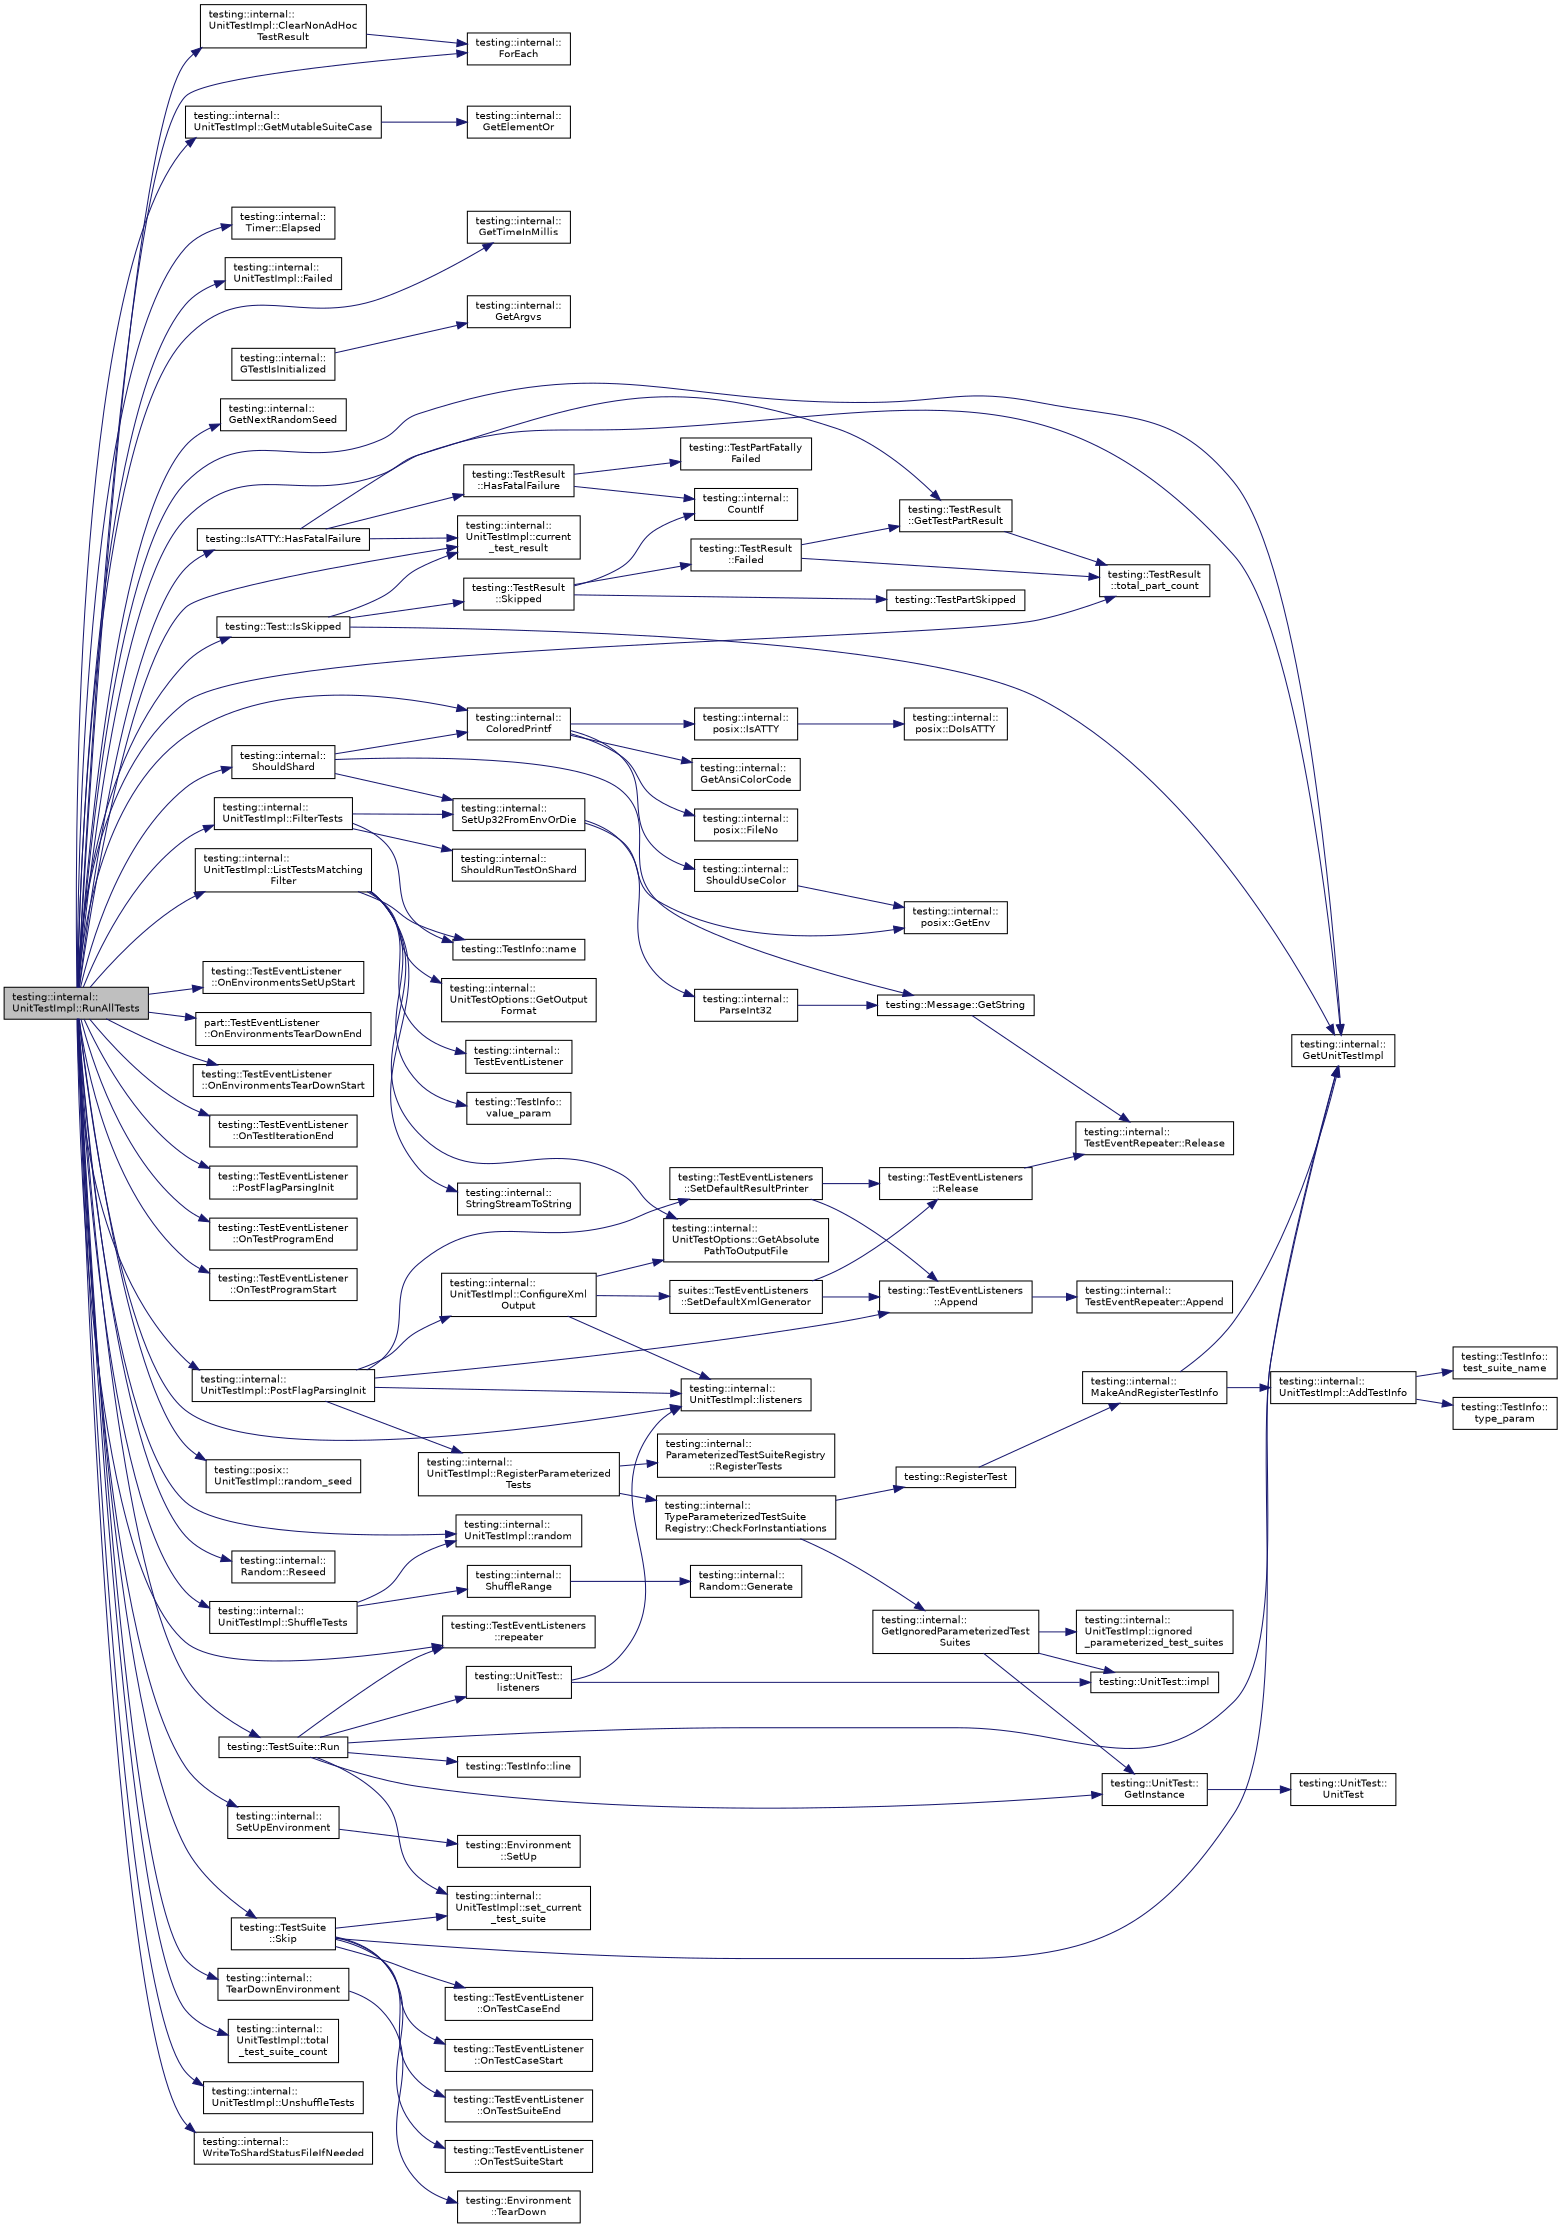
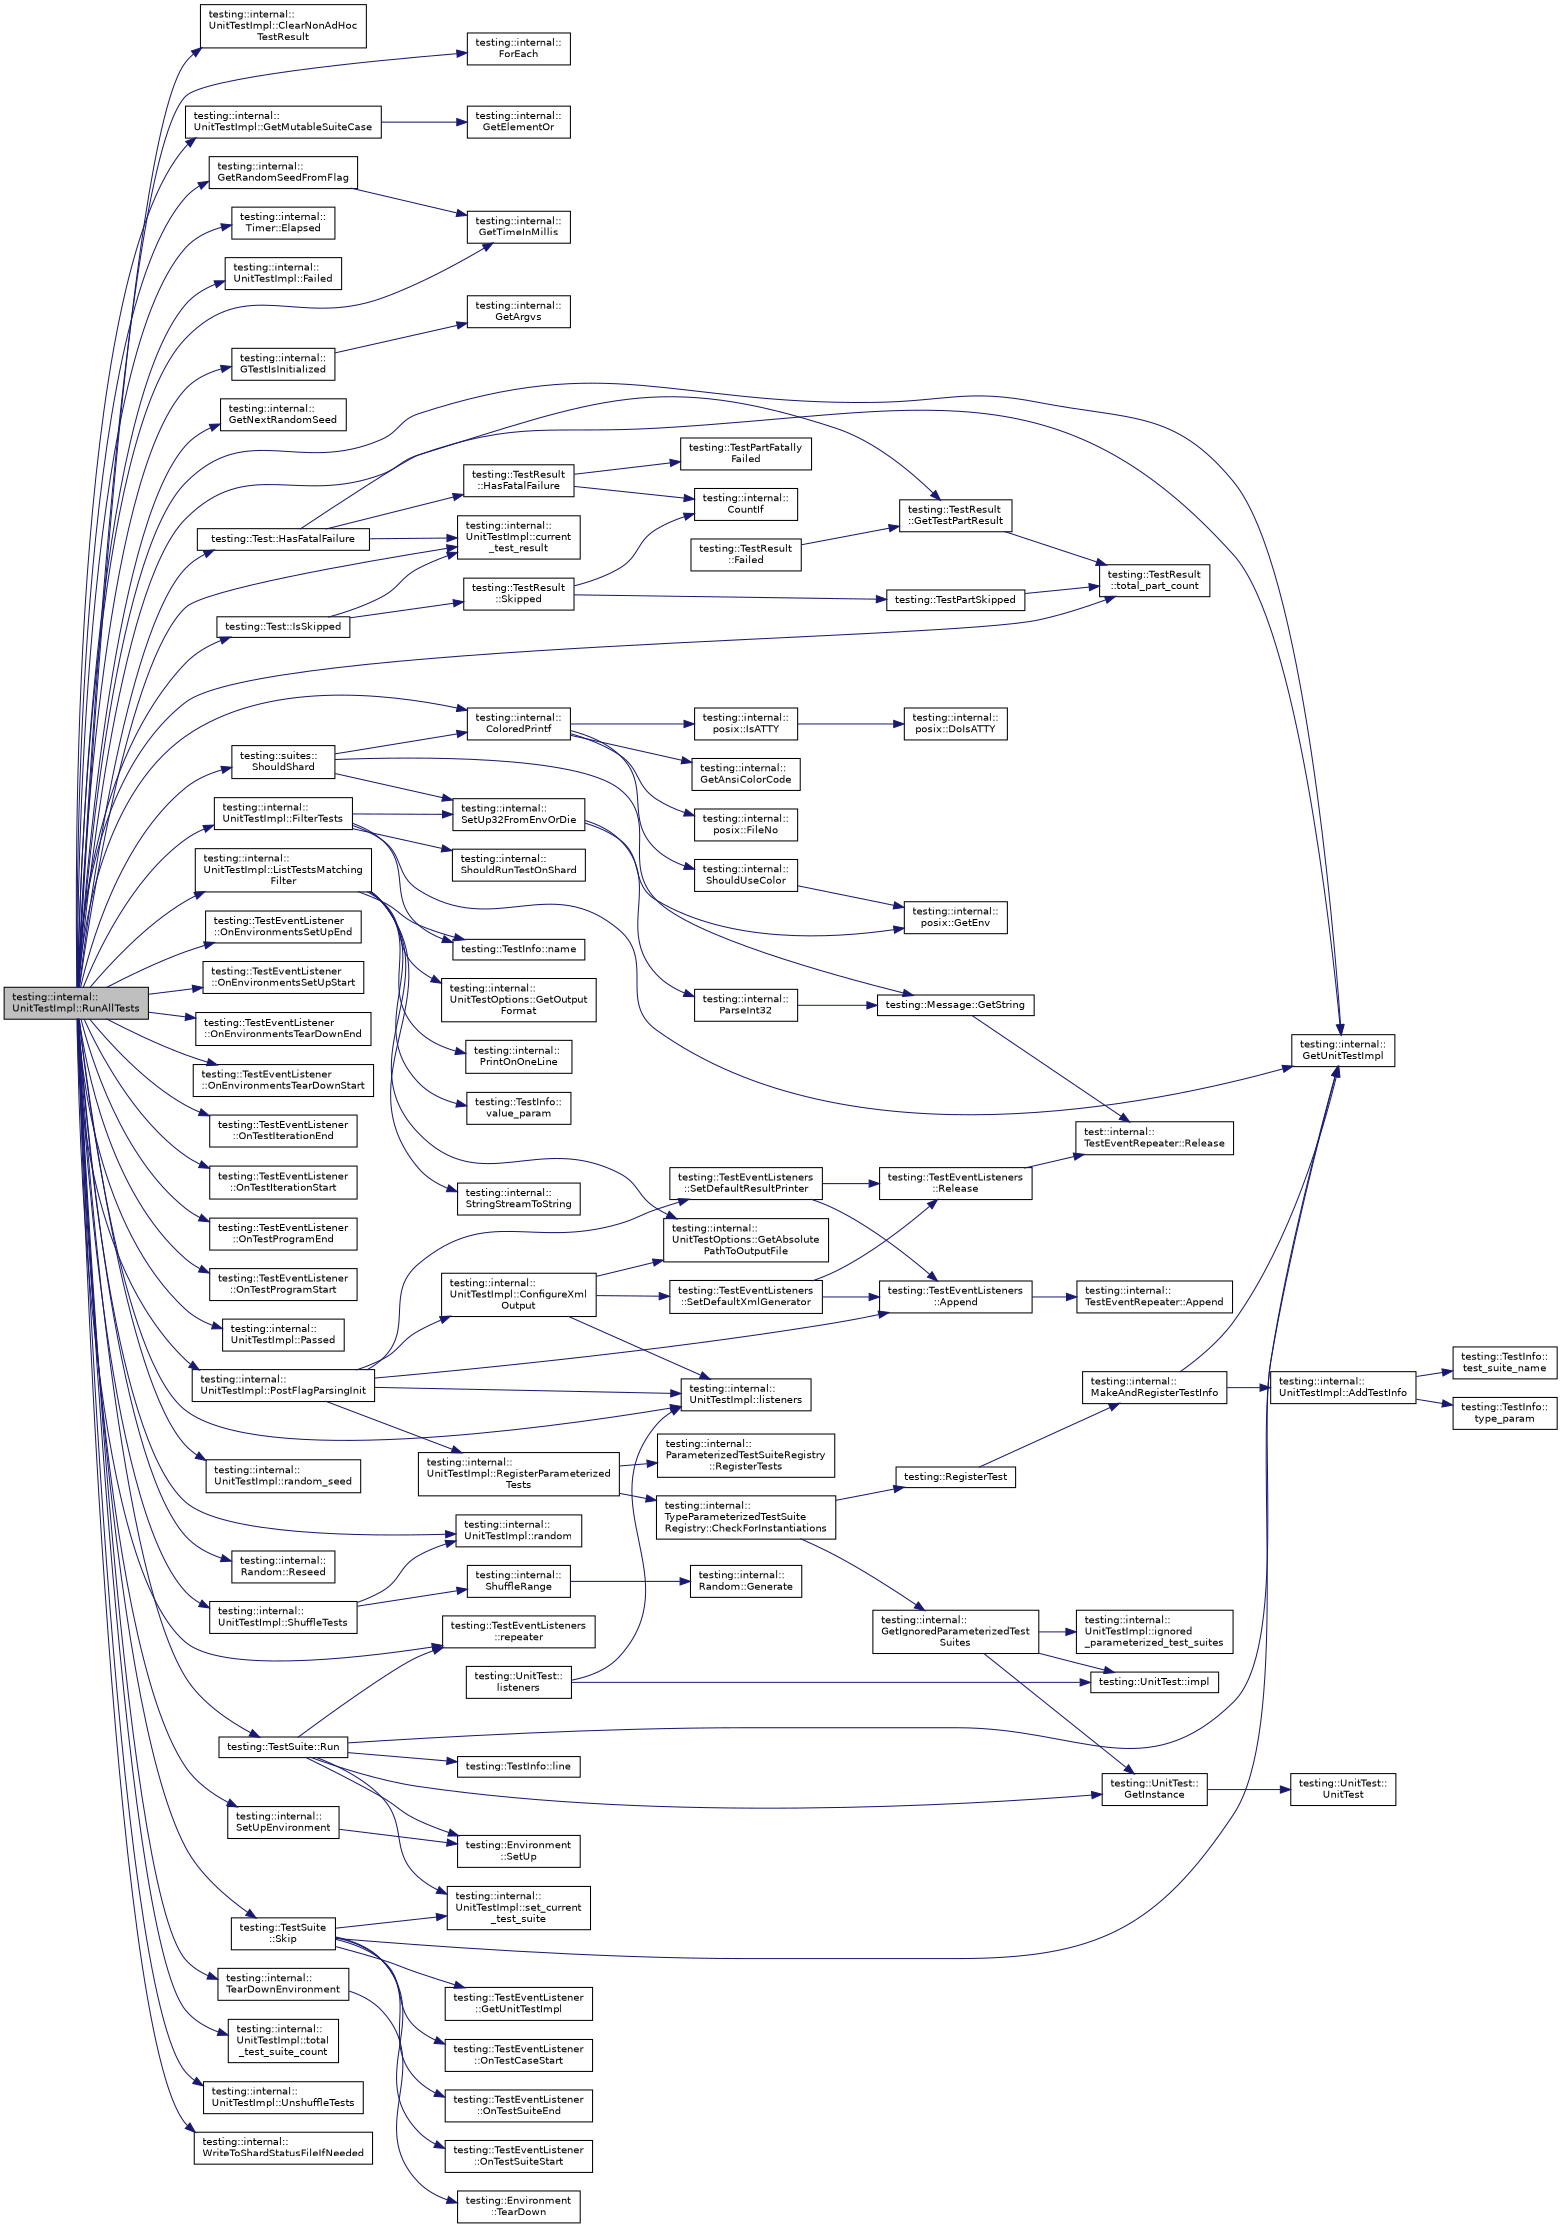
  digraph {
    rankdir=LR
    node [color=black fontname=Helvetica fontsize=10 shape=record]
    edge [color=midnightblue fontname=Helvetica fontsize=10 labelfontname=Helvetica labelfontsize=10 style=solid]
    n1 [fillcolor=grey75 fontcolor=black height=0.2 label="testing::internal::\lUnitTestImpl::RunAllTests" style=filled width=0.4]
    n2 [height=0.2 label="testing::internal::\lUnitTestImpl::ClearNonAdHoc\lTestResult" width=0.4]
    n3 [height=0.2 label="testing::internal::\lForEach" width=0.4]
    n4 [height=0.2 label="testing::internal::\lColoredPrintf" width=0.4]
    n5 [height=0.2 label="testing::internal::\lUnitTestImpl::current\l_test_result" width=0.4]
    n6 [height=0.2 label="testing::internal::\lTimer::Elapsed" width=0.4]
    n7 [height=0.2 label="testing::internal::\lUnitTestImpl::Failed" width=0.4]
    n8 [height=0.2 label="testing::internal::\lUnitTestImpl::FilterTests" width=0.4]
    n9 [height=0.2 label="testing::internal::\lUnitTestImpl::GetMutableSuiteCase" width=0.4]
    n10 [height=0.2 label="testing::internal::\lGetNextRandomSeed" width=0.4]
+   n11 [height=0.2 label="testing::internal::\lGetRandomSeedFromFlag" width=0.4]
    n12 [height=0.2 label="testing::internal::\lGetTimeInMillis" width=0.4]
    n13 [height=0.2 label="testing::TestResult\l::GetTestPartResult" width=0.4]
    n14 [height=0.2 label="testing::TestResult\l::total_part_count" width=0.4]
    n15 [height=0.2 label="testing::internal::\lGetUnitTestImpl" width=0.4]
    n16 [height=0.2 label="testing::internal::\lGTestIsInitialized" width=0.4]
-   n17 [height=0.2 label="testing::IsATTY::HasFatalFailure" width=0.4]
+   n17 [height=0.2 label="testing::Test::HasFatalFailure" width=0.4]
    n18 [height=0.2 label="testing::Test::IsSkipped" width=0.4]
    n19 [height=0.2 label="testing::internal::\lUnitTestImpl::listeners" width=0.4]
    n20 [height=0.2 label="testing::internal::\lUnitTestImpl::ListTestsMatching\lFilter" width=0.4]
+   n21 [height=0.2 label="testing::TestEventListener\l::OnEnvironmentsSetUpEnd" width=0.4]
    n22 [height=0.2 label="testing::TestEventListener\l::OnEnvironmentsSetUpStart" width=0.4]
-   n23 [height=0.2 label="part::TestEventListener\l::OnEnvironmentsTearDownEnd" width=0.4]
+   n23 [height=0.2 label="testing::TestEventListener\l::OnEnvironmentsTearDownEnd" width=0.4]
    n24 [height=0.2 label="testing::TestEventListener\l::OnEnvironmentsTearDownStart" width=0.4]
    n25 [height=0.2 label="testing::TestEventListener\l::OnTestIterationEnd" width=0.4]
-   n26 [height=0.2 label="testing::TestEventListener\l::PostFlagParsingInit" width=0.4]
+   n26 [height=0.2 label="testing::TestEventListener\l::OnTestIterationStart" width=0.4]
    n27 [height=0.2 label="testing::TestEventListener\l::OnTestProgramEnd" width=0.4]
    n28 [height=0.2 label="testing::TestEventListener\l::OnTestProgramStart" width=0.4]
+   n29 [height=0.2 label="testing::internal::\lUnitTestImpl::Passed" width=0.4]
    n30 [height=0.2 label="testing::internal::\lUnitTestImpl::PostFlagParsingInit" width=0.4]
    n31 [height=0.2 label="testing::internal::\lUnitTestImpl::random" width=0.4]
-   n32 [height=0.2 label="testing::posix::\lUnitTestImpl::random_seed" width=0.4]
+   n32 [height=0.2 label="testing::internal::\lUnitTestImpl::random_seed" width=0.4]
    n33 [height=0.2 label="testing::TestEventListeners\l::repeater" width=0.4]
    n34 [height=0.2 label="testing::internal::\lRandom::Reseed" width=0.4]
    n35 [height=0.2 label="testing::TestSuite::Run" width=0.4]
    n36 [height=0.2 label="testing::internal::\lSetUpEnvironment" width=0.4]
-   n37 [height=0.2 label="testing::internal::\lShouldShard" width=0.4]
+   n37 [height=0.2 label="testing::suites::\lShouldShard" width=0.4]
    n38 [height=0.2 label="testing::internal::\lUnitTestImpl::ShuffleTests" width=0.4]
    n39 [height=0.2 label="testing::TestSuite\l::Skip" width=0.4]
    n40 [height=0.2 label="testing::internal::\lTearDownEnvironment" width=0.4]
    n41 [height=0.2 label="testing::internal::\lUnitTestImpl::total\l_test_suite_count" width=0.4]
    n42 [height=0.2 label="testing::internal::\lUnitTestImpl::UnshuffleTests" width=0.4]
    n43 [height=0.2 label="testing::internal::\lWriteToShardStatusFileIfNeeded" width=0.4]
    n44 [height=0.2 label="testing::internal::\lposix::FileNo" width=0.4]
    n45 [height=0.2 label="testing::internal::\lGetAnsiColorCode" width=0.4]
    n46 [height=0.2 label="testing::internal::\lposix::IsATTY" width=0.4]
    n47 [height=0.2 label="testing::internal::\lShouldUseColor" width=0.4]
    n48 [height=0.2 label="testing::internal::\lSetUp32FromEnvOrDie" width=0.4]
    n49 [height=0.2 label="testing::TestInfo::name" width=0.4]
    n50 [height=0.2 label="testing::internal::\lShouldRunTestOnShard" width=0.4]
    n51 [height=0.2 label="testing::internal::\lGetElementOr" width=0.4]
    n52 [height=0.2 label="testing::internal::\lGetArgvs" width=0.4]
    n53 [height=0.2 label="testing::TestResult\l::HasFatalFailure" width=0.4]
    n54 [height=0.2 label="testing::TestResult\l::Skipped" width=0.4]
    n55 [height=0.2 label="testing::internal::\lStringStreamToString" width=0.4]
    n56 [height=0.2 label="testing::internal::\lUnitTestOptions::GetAbsolute\lPathToOutputFile" width=0.4]
    n57 [height=0.2 label="testing::internal::\lUnitTestOptions::GetOutput\lFormat" width=0.4]
-   n58 [height=0.2 label="testing::internal::\lTestEventListener" width=0.4]
+   n58 [height=0.2 label="testing::internal::\lPrintOnOneLine" width=0.4]
    n59 [height=0.2 label="testing::TestInfo::\lvalue_param" width=0.4]
    n60 [height=0.2 label="testing::TestEventListeners\l::Append" width=0.4]
    n61 [height=0.2 label="testing::internal::\lUnitTestImpl::ConfigureXml\lOutput" width=0.4]
    n62 [height=0.2 label="testing::internal::\lUnitTestImpl::RegisterParameterized\lTests" width=0.4]
    n63 [height=0.2 label="testing::TestEventListeners\l::SetDefaultResultPrinter" width=0.4]
    n64 [height=0.2 label="testing::UnitTest::\lGetInstance" width=0.4]
    n65 [height=0.2 label="testing::TestInfo::line" width=0.4]
    n66 [height=0.2 label="testing::UnitTest::\llisteners" width=0.4]
    n67 [height=0.2 label="testing::internal::\lUnitTestImpl::set_current\l_test_suite" width=0.4]
    n68 [height=0.2 label="testing::Environment\l::SetUp" width=0.4]
    n69 [height=0.2 label="testing::Message::GetString" width=0.4]
    n70 [height=0.2 label="testing::internal::\lShuffleRange" width=0.4]
-   n71 [height=0.2 label="testing::TestEventListener\l::OnTestCaseEnd" width=0.4]
+   n71 [height=0.2 label="testing::TestEventListener\l::GetUnitTestImpl" width=0.4]
    n72 [height=0.2 label="testing::TestEventListener\l::OnTestCaseStart" width=0.4]
    n73 [height=0.2 label="testing::TestEventListener\l::OnTestSuiteEnd" width=0.4]
    n74 [height=0.2 label="testing::TestEventListener\l::OnTestSuiteStart" width=0.4]
    n75 [height=0.2 label="testing::Environment\l::TearDown" width=0.4]
    n76 [height=0.2 label="testing::internal::\lposix::DoIsATTY" width=0.4]
    n77 [height=0.2 label="testing::internal::\lposix::GetEnv" width=0.4]
    n78 [height=0.2 label="testing::internal::\lParseInt32" width=0.4]
-   n79 [height=0.2 label="testing::internal::\lTestEventRepeater::Release" width=0.4]
+   n79 [height=0.2 label="test::internal::\lTestEventRepeater::Release" width=0.4]
    n80 [height=0.2 label="testing::internal::\lCountIf" width=0.4]
    n81 [height=0.2 label="testing::TestPartFatally\lFailed" width=0.4]
    n82 [height=0.2 label="testing::TestResult\l::Failed" width=0.4]
    n83 [height=0.2 label="testing::TestPartSkipped" width=0.4]
    n84 [height=0.2 label="testing::internal::\lTestEventRepeater::Append" width=0.4]
-   n85 [height=0.2 label="suites::TestEventListeners\l::SetDefaultXmlGenerator" width=0.4]
+   n85 [height=0.2 label="testing::TestEventListeners\l::SetDefaultXmlGenerator" width=0.4]
    n86 [height=0.2 label="testing::internal::\lTypeParameterizedTestSuite\lRegistry::CheckForInstantiations" width=0.4]
    n87 [height=0.2 label="testing::internal::\lParameterizedTestSuiteRegistry\l::RegisterTests" width=0.4]
    n88 [height=0.2 label="testing::TestEventListeners\l::Release" width=0.4]
    n89 [height=0.2 label="testing::internal::\lGetIgnoredParameterizedTest\lSuites" width=0.4]
    n90 [height=0.2 label="testing::RegisterTest" width=0.4]
    n91 [height=0.2 label="testing::internal::\lUnitTestImpl::ignored\l_parameterized_test_suites" width=0.4]
    n92 [height=0.2 label="testing::UnitTest::impl" width=0.4]
    n93 [height=0.2 label="testing::internal::\lMakeAndRegisterTestInfo" width=0.4]
    n94 [height=0.2 label="testing::UnitTest::\lUnitTest" width=0.4]
    n95 [height=0.2 label="testing::internal::\lUnitTestImpl::AddTestInfo" width=0.4]
    n96 [height=0.2 label="testing::TestInfo::\ltest_suite_name" width=0.4]
    n97 [height=0.2 label="testing::TestInfo::\ltype_param" width=0.4]
    n98 [height=0.2 label="testing::internal::\lRandom::Generate" width=0.4]
    n1 -> n2
    n1 -> n3
    n1 -> n4
    n1 -> n5
    n1 -> n6
    n1 -> n7
    n1 -> n8
    n1 -> n9
    n1 -> n10
+   n1 -> n11
    n1 -> n12
    n1 -> n13
    n1 -> n14
    n1 -> n15
+   n1 -> n16
    n1 -> n17
    n1 -> n18
    n1 -> n19
    n1 -> n20
+   n1 -> n21
    n1 -> n22
    n1 -> n23
    n1 -> n24
    n1 -> n25
    n1 -> n26
    n1 -> n27
    n1 -> n28
+   n1 -> n29
    n1 -> n30
    n1 -> n31
    n1 -> n32
    n1 -> n33
    n1 -> n34
    n1 -> n35
    n1 -> n36
    n1 -> n37
    n1 -> n38
    n1 -> n39
    n1 -> n40
    n1 -> n41
    n1 -> n42
    n1 -> n43
-   n2 -> n3
    n4 -> n44
    n4 -> n45
    n4 -> n46
    n4 -> n47
    n8 -> n48
    n8 -> n49
    n8 -> n50
    n9 -> n51
+   n11 -> n12
    n13 -> n14
    n16 -> n52
    n17 -> n5
    n17 -> n15
    n17 -> n53
    n18 -> n5
-   n18 -> n15
+   n8 -> n15
    n18 -> n54
    n20 -> n49
    n20 -> n55
    n20 -> n56
    n20 -> n57
    n20 -> n58
    n20 -> n59
    n30 -> n19
    n30 -> n60
    n30 -> n61
    n30 -> n62
    n30 -> n63
    n35 -> n15
    n35 -> n33
    n35 -> n64
    n35 -> n65
-   n35 -> n66
+   n35 -> n68
    n35 -> n67
    n36 -> n68
    n37 -> n4
    n37 -> n48
    n37 -> n69
    n38 -> n31
    n38 -> n70
    n39 -> n15
    n39 -> n67
    n39 -> n71
    n39 -> n72
    n39 -> n73
    n39 -> n74
    n40 -> n75
    n46 -> n76
    n47 -> n77
    n48 -> n77
    n48 -> n78
    n53 -> n80
    n53 -> n81
    n54 -> n80
-   n54 -> n82
    n54 -> n83
    n60 -> n84
    n61 -> n19
    n61 -> n56
    n61 -> n85
    n62 -> n86
    n62 -> n87
    n63 -> n60
    n63 -> n88
    n64 -> n94
    n66 -> n19
    n66 -> n92
    n69 -> n79
    n70 -> n98
    n78 -> n69
    n82 -> n13
-   n82 -> n14
+   n83 -> n14
    n85 -> n60
    n85 -> n88
    n86 -> n89
    n86 -> n90
    n88 -> n79
    n89 -> n64
    n89 -> n91
    n89 -> n92
    n90 -> n93
    n93 -> n15
    n93 -> n95
    n95 -> n96
    n95 -> n97
  }
